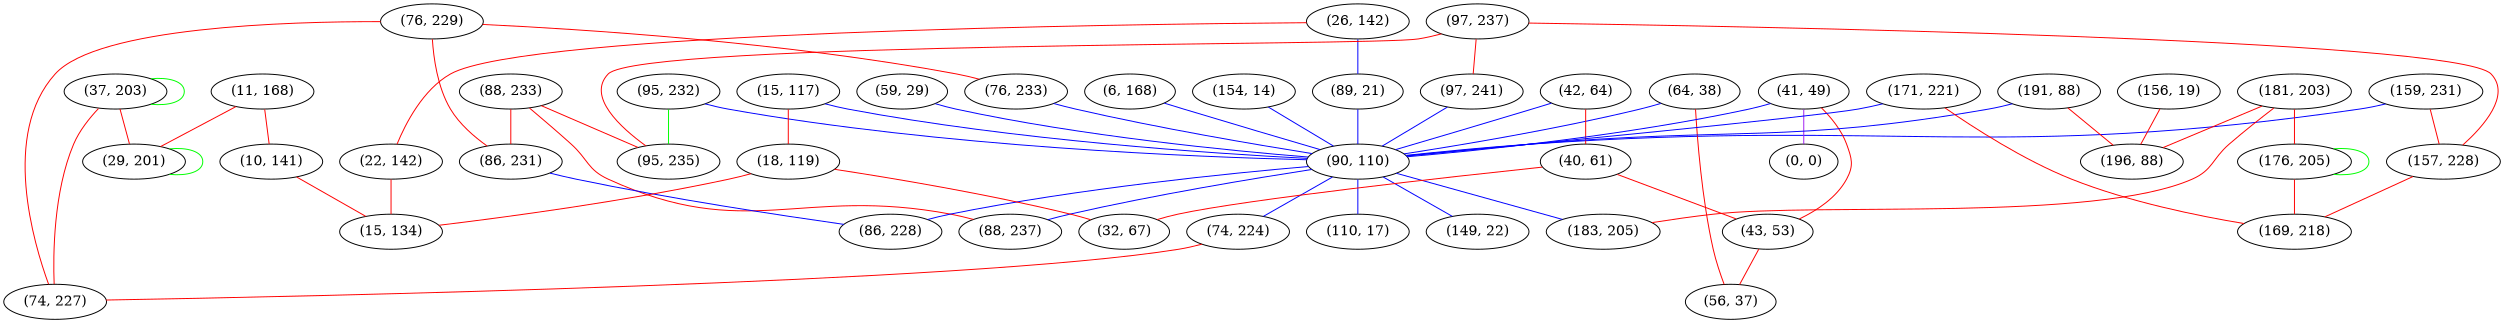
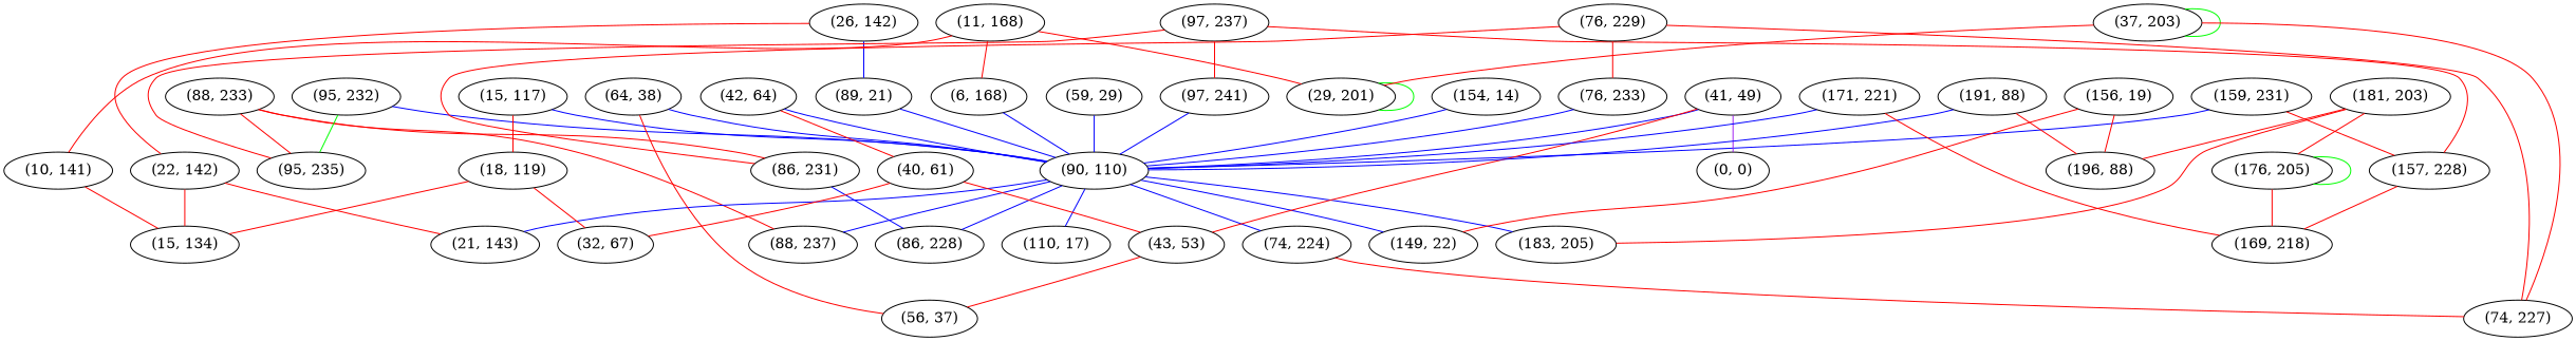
  graph {
    edge [color=red weight=1]
    "(88, 233)"
    "(95, 235)"
    "(86, 231)"
    "(88, 237)"
    "(86, 228)"
    "(26, 142)"
    "(22, 142)"
    "(89, 21)"
+   "(21, 143)"
    "(15, 134)"
    "(90, 110)"
    "(149, 22)"
    "(183, 205)"
    "(74, 224)"
    "(110, 17)"
    "(95, 232)"
    "(159, 231)"
    "(157, 228)"
    "(169, 218)"
    "(11, 168)"
    "(6, 168)"
    "(29, 201)"
    "(10, 141)"
    "(97, 237)"
    "(97, 241)"
    "(15, 117)"
    "(18, 119)"
    "(32, 67)"
    "(64, 38)"
    "(56, 37)"
    "(154, 14)"
    "(42, 64)"
    "(40, 61)"
    "(43, 53)"
    "(156, 19)"
    "(196, 88)"
    "(37, 203)"
    "(74, 227)"
    "(76, 229)"
    "(76, 233)"
    "(41, 49)"
    "(0, 0)"
    "(181, 203)"
    "(176, 205)"
    "(191, 88)"
    "(59, 29)"
    "(171, 221)"
    "(88, 233)" -- "(95, 235)"
    "(88, 233)" -- "(86, 231)"
    "(88, 233)" -- "(88, 237)"
    "(86, 231)" -- "(86, 228)" [color=blue]
    "(26, 142)" -- "(22, 142)"
    "(26, 142)" -- "(89, 21)" [color=blue weight=3]
+   "(22, 142)" -- "(21, 143)"
    "(22, 142)" -- "(15, 134)"
    "(89, 21)" -- "(90, 110)" [color=blue weight=3]
    "(90, 110)" -- "(88, 237)" [color=blue weight=3]
    "(90, 110)" -- "(86, 228)" [color=blue weight=3]
+   "(90, 110)" -- "(21, 143)" [color=blue weight=3]
    "(90, 110)" -- "(149, 22)" [color=blue weight=3]
    "(90, 110)" -- "(183, 205)" [color=blue weight=3]
    "(90, 110)" -- "(74, 224)" [color=blue weight=3]
    "(90, 110)" -- "(110, 17)" [color=blue weight=3]
    "(74, 224)" -- "(74, 227)"
    "(95, 232)" -- "(95, 235)" [color=green]
    "(95, 232)" -- "(90, 110)" [color=blue weight=3]
    "(159, 231)" -- "(90, 110)" [color=blue weight=3]
    "(159, 231)" -- "(157, 228)"
    "(157, 228)" -- "(169, 218)"
+   "(11, 168)" -- "(6, 168)"
    "(11, 168)" -- "(29, 201)"
    "(11, 168)" -- "(10, 141)"
    "(6, 168)" -- "(90, 110)" [color=blue weight=3]
    "(29, 201)" -- "(29, 201)" [color=green weight=2]
    "(10, 141)" -- "(15, 134)"
    "(97, 237)" -- "(95, 235)"
    "(97, 237)" -- "(157, 228)"
    "(97, 237)" -- "(97, 241)"
    "(97, 241)" -- "(90, 110)" [color=blue weight=3]
    "(15, 117)" -- "(90, 110)" [color=blue weight=3]
    "(15, 117)" -- "(18, 119)"
    "(18, 119)" -- "(15, 134)"
    "(18, 119)" -- "(32, 67)"
    "(64, 38)" -- "(90, 110)" [color=blue weight=3]
    "(64, 38)" -- "(56, 37)"
    "(154, 14)" -- "(90, 110)" [color=blue weight=3]
    "(42, 64)" -- "(90, 110)" [color=blue weight=3]
    "(42, 64)" -- "(40, 61)"
    "(40, 61)" -- "(32, 67)"
    "(40, 61)" -- "(43, 53)"
    "(43, 53)" -- "(56, 37)"
+   "(156, 19)" -- "(149, 22)"
    "(156, 19)" -- "(196, 88)"
    "(37, 203)" -- "(29, 201)"
    "(37, 203)" -- "(37, 203)" [color=green weight=2]
    "(37, 203)" -- "(74, 227)"
    "(76, 229)" -- "(86, 231)"
    "(76, 229)" -- "(74, 227)"
    "(76, 229)" -- "(76, 233)"
    "(76, 233)" -- "(90, 110)" [color=blue weight=3]
    "(41, 49)" -- "(90, 110)" [color=blue weight=3]
    "(41, 49)" -- "(43, 53)"
    "(41, 49)" -- "(0, 0)" [color=purple weight=4]
    "(181, 203)" -- "(183, 205)"
    "(181, 203)" -- "(196, 88)"
    "(181, 203)" -- "(176, 205)"
    "(176, 205)" -- "(169, 218)"
    "(176, 205)" -- "(176, 205)" [color=green weight=2]
    "(191, 88)" -- "(90, 110)" [color=blue weight=3]
    "(191, 88)" -- "(196, 88)"
    "(59, 29)" -- "(90, 110)" [color=blue weight=3]
    "(171, 221)" -- "(90, 110)" [color=blue weight=3]
    "(171, 221)" -- "(169, 218)"
  }
